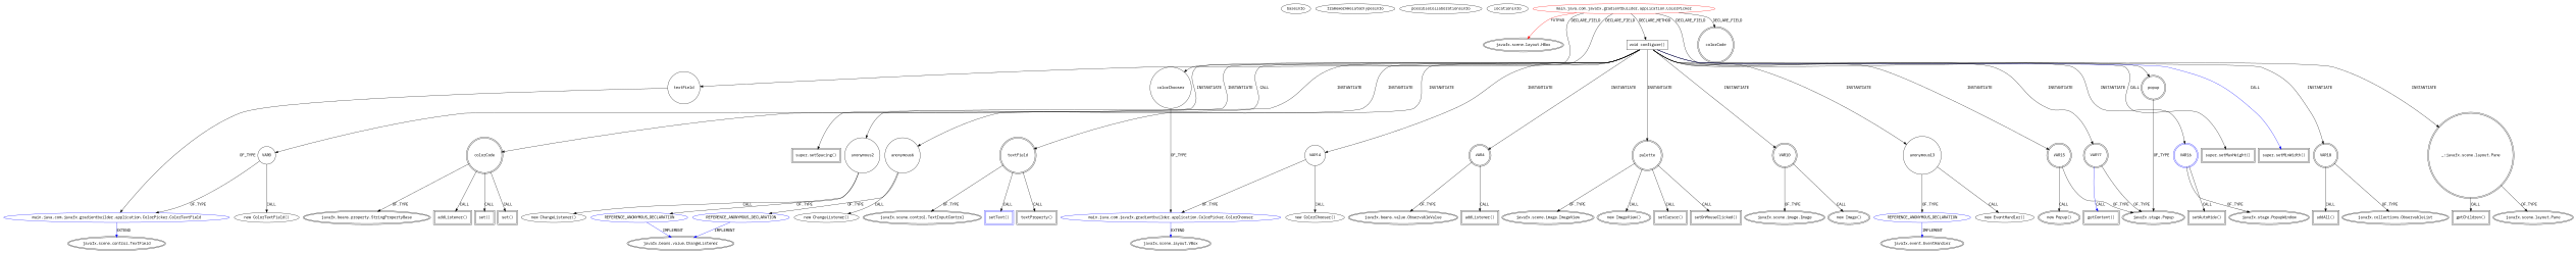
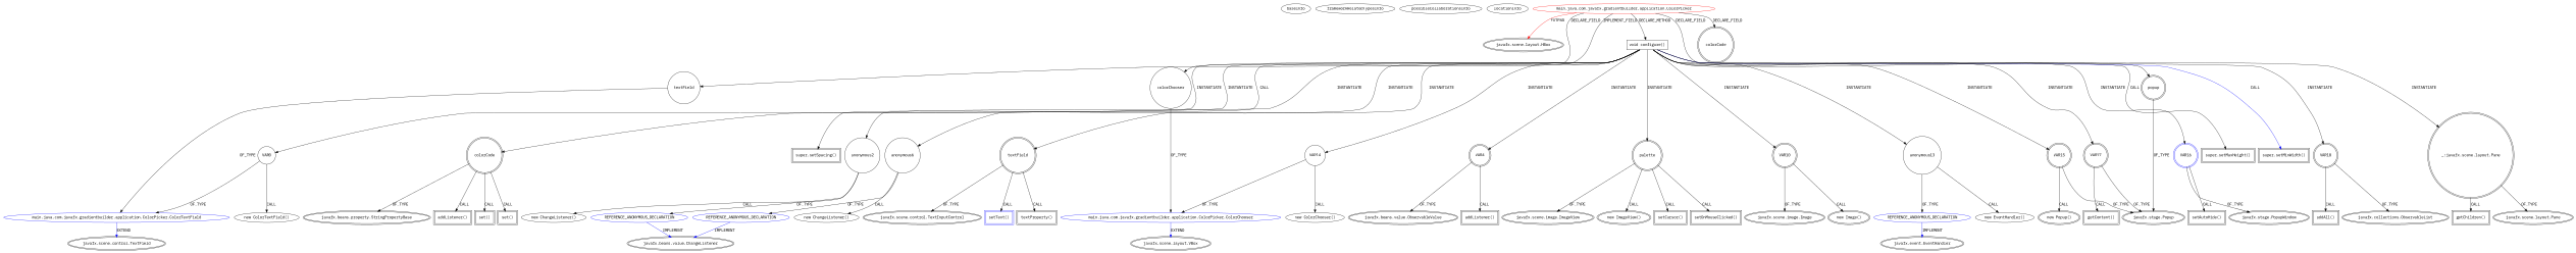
  digraph {
    fontname="IBM Plex Mono"
    node [fontname="IBM Plex Mono" isFrameworkType=true vertexType=VARIABLE_EXPRESION peripheries=2]
    edge [fontname="IBM Plex Mono"]
    baseInfo [category=extension_graph graphId=1179 isAnonymous=false possibleRelation=true isFrameworkType="" vertexType="" peripheries=""]
    frameworkRelatedTypesInfo [0="javafx.scene.layout.HBox" isFrameworkType="" vertexType="" peripheries=""]
    possibleCollaborationsInfo [0="1179~CLIENT_METHOD_DECLARATION-INSTANTIATION-FIELD_DECLARATION-~javafx.scene.layout.HBox ~javafx.scene.layout.VBox ~false~false" 1="1179~CLIENT_METHOD_DECLARATION-INSTANTIATION-~javafx.scene.layout.HBox ~javafx.event.EventHandler ~false~true" 2="1179~CLIENT_METHOD_DECLARATION-INSTANTIATION-~javafx.scene.layout.HBox ~javafx.beans.value.ChangeListener ~false~true" 3="1179~CLIENT_METHOD_DECLARATION-INSTANTIATION-FIELD_DECLARATION-~javafx.scene.layout.HBox ~javafx.scene.control.TextField ~false~false" isFrameworkType="" vertexType="" peripheries=""]
    locationInfo [contextSignature=ColorPicker filePath="/SaiPradeepDandem-javafx2-gradient-builder/javafx2-gradient-builder-master/src/main/java/com/javafx/gradientbuilder/application/ColorPicker.java" graphId=1179 projectName="SaiPradeepDandem-javafx2-gradient-builder" isFrameworkType="" vertexType="" peripheries=""]
    n5 [color=red isFrameworkType=false label="main.java.com.javafx.gradientbuilder.application.ColorPicker" vertexType=ROOT_CLIENT_CLASS_DECLARATION peripheries=""]
    n6 [label="javafx.scene.layout.HBox" vertexType=FRAMEWORK_CLASS_TYPE]
    n7 [isFrameworkType=false label=colorChooser shape=circle vertexType=FIELD_DECLARATION peripheries=""]
    n8 [label=colorCode shape=circle vertexType=FIELD_DECLARATION]
    n9 [label=popup shape=circle vertexType=FIELD_DECLARATION]
    n10 [isFrameworkType=false label=textField shape=circle vertexType=FIELD_DECLARATION peripheries=""]
    n11 [isFrameworkType=false label="void configure()" shape=box vertexType=CLIENT_METHOD_DECLARATION peripheries=""]
    n12 [color=blue isFrameworkType=false label="main.java.com.javafx.gradientbuilder.application.ColorPicker.ColorChooser" vertexType=REFERENCE_CLIENT_CLASS_DECLARATION peripheries=""]
    n13 [label="javafx.stage.Popup" vertexType=FRAMEWORK_CLASS_TYPE]
    n14 [color=blue isFrameworkType=false label="main.java.com.javafx.gradientbuilder.application.ColorPicker.ColorTextField" vertexType=REFERENCE_CLIENT_CLASS_DECLARATION peripheries=""]
    n15 [label="super.setMaxHeight()" shape=box vertexType=SUPER_CALL]
    n16 [label="super.setMinWidth()" shape=box vertexType=SUPER_CALL]
    n17 [label="super.setSpacing()" shape=box vertexType=SUPER_CALL]
    n18 [isFrameworkType=false label=VAR0 shape=circle peripheries=""]
    n19 [label=colorCode shape=circle]
    n20 [isFrameworkType=false label=anonymous2 shape=circle peripheries=""]
    n21 [label=textField shape=circle]
    n22 [label=VAR4 shape=circle]
    n23 [isFrameworkType=false label=anonymous6 shape=circle peripheries=""]
    n24 [label=palette shape=circle]
    n25 [label=VAR10 shape=circle]
    n26 [isFrameworkType=false label=anonymous13 shape=circle peripheries=""]
    n27 [isFrameworkType=false label=VAR14 shape=circle peripheries=""]
    n28 [label=VAR15 shape=circle]
    n29 [color=blue label=VAR16 shape=circle]
    n30 [label=VAR17 shape=circle]
    n31 [label=VAR18 shape=circle]
    n32 [label="_:javafx.scene.layout.Pane" shape=circle]
    n33 [label="javafx.scene.layout.VBox" vertexType=FRAMEWORK_CLASS_TYPE]
    n34 [label="javafx.scene.control.TextField" vertexType=FRAMEWORK_CLASS_TYPE]
    n35 [isFrameworkType=false label="new ColorTextField()" vertexType=CONSTRUCTOR_CALL peripheries=""]
    n36 [label="javafx.beans.property.StringPropertyBase" vertexType=FRAMEWORK_CLASS_TYPE]
    n37 [label="addListener()" shape=box vertexType=INSIDE_CALL]
    n38 [label="set()" shape=box vertexType=INSIDE_CALL]
    n39 [label="set()" shape=box vertexType=INSIDE_CALL]
    n40 [color=blue isFrameworkType=false label=REFERENCE_ANONYMOUS_DECLARATION vertexType=REFERENCE_ANONYMOUS_DECLARATION peripheries=""]
    n41 [isFrameworkType=false label="new ChangeListener()" vertexType=CONSTRUCTOR_CALL peripheries=""]
    n42 [label="javafx.scene.control.TextInputControl" vertexType=FRAMEWORK_CLASS_TYPE]
    n43 [color=blue label="setText()" shape=box vertexType=INSIDE_CALL]
    n44 [label="textProperty()" shape=box vertexType=INSIDE_CALL]
    n45 [label="javafx.beans.value.ObservableValue" vertexType=FRAMEWORK_INTERFACE_TYPE]
    n46 [label="addListener()" shape=box vertexType=INSIDE_CALL]
    n47 [color=blue isFrameworkType=false label=REFERENCE_ANONYMOUS_DECLARATION vertexType=REFERENCE_ANONYMOUS_DECLARATION peripheries=""]
    n48 [isFrameworkType=false label="new ChangeListener()" vertexType=CONSTRUCTOR_CALL peripheries=""]
    n49 [label="javafx.scene.image.ImageView" vertexType=FRAMEWORK_CLASS_TYPE]
    n50 [label="new ImageView()" vertexType=CONSTRUCTOR_CALL]
    n51 [label="setCursor()" shape=box vertexType=INSIDE_CALL]
    n52 [label="setOnMouseClicked()" shape=box vertexType=INSIDE_CALL]
    n53 [label="javafx.scene.image.Image" vertexType=FRAMEWORK_CLASS_TYPE]
    n54 [label="new Image()" vertexType=CONSTRUCTOR_CALL]
    n55 [color=blue isFrameworkType=false label=REFERENCE_ANONYMOUS_DECLARATION vertexType=REFERENCE_ANONYMOUS_DECLARATION peripheries=""]
    n56 [isFrameworkType=false label="new EventHandler()" vertexType=CONSTRUCTOR_CALL peripheries=""]
    n57 [isFrameworkType=false label="new ColorChooser()" vertexType=CONSTRUCTOR_CALL peripheries=""]
    n58 [label="new Popup()" vertexType=CONSTRUCTOR_CALL]
    n59 [label="javafx.stage.PopupWindow" vertexType=FRAMEWORK_CLASS_TYPE]
    n60 [label="setAutoHide()" shape=box vertexType=INSIDE_CALL]
    n61 [label="getContent()" shape=box vertexType=INSIDE_CALL]
    n62 [label="javafx.collections.ObservableList" vertexType=FRAMEWORK_INTERFACE_TYPE]
    n63 [label="addAll()" shape=box vertexType=INSIDE_CALL]
    n64 [label="javafx.scene.layout.Pane" vertexType=FRAMEWORK_CLASS_TYPE]
    n65 [label="getChildren()" shape=box vertexType=INSIDE_CALL]
    n66 [label="javafx.beans.value.ChangeListener" vertexType=FRAMEWORK_INTERFACE_TYPE]
    n67 [label="javafx.event.EventHandler" vertexType=FRAMEWORK_INTERFACE_TYPE]
    n5 -> n6 [color=red label=EXTEND]
-   n5 -> n7 [label=DECLARE_FIELD]
+   n5 -> n7 [label=IMPLEMENT_FIELD]
    n5 -> n8 [label=DECLARE_FIELD]
    n5 -> n9 [label=DECLARE_FIELD]
    n5 -> n10 [label=DECLARE_FIELD]
    n5 -> n11 [label=DECLARE_METHOD]
    n7 -> n12 [label=OF_TYPE]
    n9 -> n13 [label=OF_TYPE]
    n10 -> n14 [label=OF_TYPE]
    n11 -> n15 [label=CALL]
    n11 -> n16 [color=blue label=CALL]
    n11 -> n17 [label=CALL]
    n11 -> n18 [label=INSTANTIATE]
    n11 -> n19 [label=INSTANTIATE]
    n11 -> n20 [label=INSTANTIATE]
    n11 -> n21 [label=INSTANTIATE]
    n11 -> n22 [label=INSTANTIATE]
    n11 -> n23 [label=INSTANTIATE]
    n11 -> n24 [label=INSTANTIATE]
    n11 -> n25 [label=INSTANTIATE]
    n11 -> n26 [label=INSTANTIATE]
    n11 -> n27 [label=INSTANTIATE]
    n11 -> n28 [label=INSTANTIATE]
    n11 -> n29 [label=INSTANTIATE]
    n11 -> n30 [label=INSTANTIATE]
    n11 -> n31 [label=INSTANTIATE]
    n11 -> n32 [label=INSTANTIATE]
    n12 -> n33 [color=blue label=EXTEND]
    n14 -> n34 [color=blue label=EXTEND]
    n18 -> n14 [label=OF_TYPE]
    n18 -> n35 [label=CALL]
    n19 -> n36 [label=OF_TYPE]
    n19 -> n37 [label=CALL]
    n19 -> n38 [label=CALL]
    n19 -> n39 [label=CALL]
    n20 -> n40 [label=OF_TYPE]
    n20 -> n41 [label=CALL]
    n21 -> n42 [label=OF_TYPE]
    n21 -> n43 [label=CALL]
    n21 -> n44 [label=CALL]
    n22 -> n45 [label=OF_TYPE]
    n22 -> n46 [label=CALL]
    n23 -> n47 [label=OF_TYPE]
    n23 -> n48 [label=CALL]
    n24 -> n49 [label=OF_TYPE]
    n24 -> n50 [label=CALL]
    n24 -> n51 [label=CALL]
    n24 -> n52 [label=CALL]
    n25 -> n53 [label=OF_TYPE]
    n25 -> n54 [label=CALL]
    n26 -> n55 [label=OF_TYPE]
    n26 -> n56 [label=CALL]
    n27 -> n12 [label=OF_TYPE]
    n27 -> n57 [label=CALL]
    n28 -> n13 [label=OF_TYPE]
    n28 -> n58 [label=CALL]
    n29 -> n59 [label=OF_TYPE]
    n29 -> n60 [label=CALL]
    n30 -> n13 [label=OF_TYPE]
-   n30 -> n61 [label=CALL color=blue]
+   n30 -> n61 [label=CALL]
    n31 -> n62 [label=OF_TYPE]
    n31 -> n63 [label=CALL]
    n32 -> n64 [label=OF_TYPE]
    n32 -> n65 [label=CALL]
    n40 -> n66 [color=blue label=IMPLEMENT]
    n47 -> n66 [color=blue label=IMPLEMENT]
    n55 -> n67 [color=blue label=IMPLEMENT]
  }
